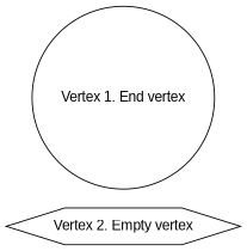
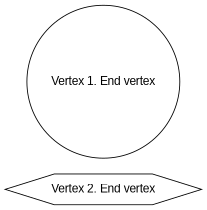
  digraph {
    rankdir=LR
    node [fontname=Arial]
-   n1 [label="Vertex 2. Empty vertex" shape=hexagon]
+   n1 [label="Vertex 2. End vertex" shape=hexagon]
    n2 [label="Vertex 1. End vertex" shape=circle]
  }
